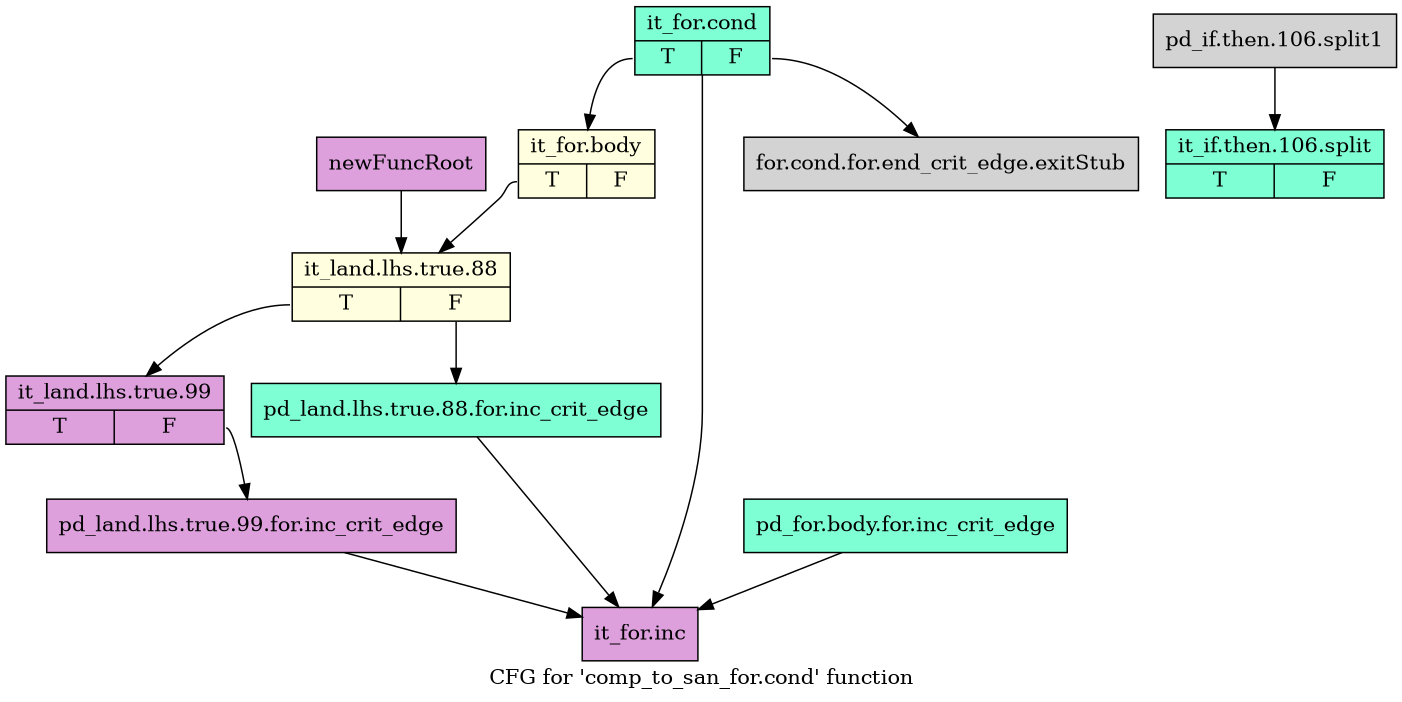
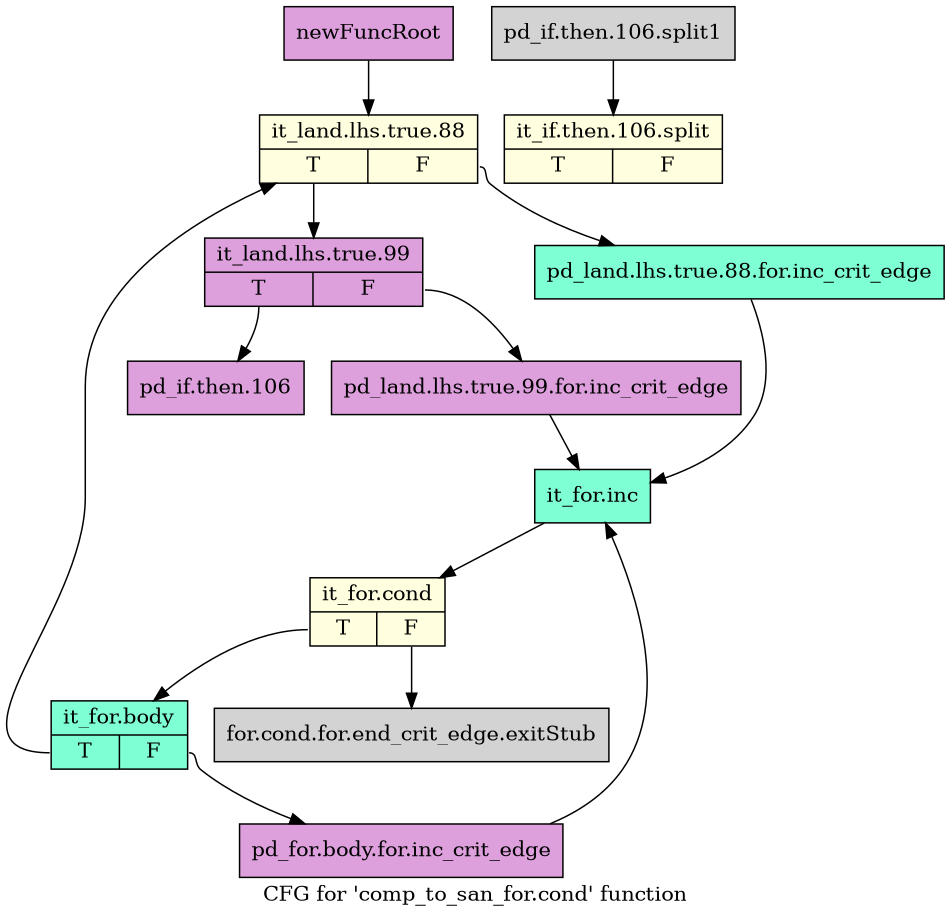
  digraph {
    fontname="DejaVu Serif"
    label="CFG for 'comp_to_san_for.cond' function"
    node [fillcolor=plum fontname="DejaVu Serif" shape=record style=filled]
    edge [fontname="DejaVu Serif"]
    n1 [label="{newFuncRoot}"]
    n2 [fillcolor=lightyellow label="{it_land.lhs.true.88|{<s0>T|<s1>F}}"]
-   n3 [fillcolor=aquamarine label="{it_for.cond|{<s0>T|<s1>F}}"]
+   n3 [fillcolor=lightyellow label="{it_for.cond|{<s0>T|<s1>F}}"]
    n4 [fillcolor=lightgrey label="{for.cond.for.end_crit_edge.exitStub}"]
-   n5 [fillcolor=lightyellow label="{it_for.body|{<s0>T|<s1>F}}"]
-   n6 [fillcolor=aquamarine label="{pd_for.body.for.inc_crit_edge}"]
+   n5 [fillcolor=aquamarine label="{it_for.body|{<s0>T|<s1>F}}"]
+   n6 [label="{pd_for.body.for.inc_crit_edge}"]
    n7 [label="{it_land.lhs.true.99|{<s0>T|<s1>F}}"]
    n8 [fillcolor=aquamarine label="{pd_land.lhs.true.88.for.inc_crit_edge}"]
-   n9 [label="{it_for.inc}"]
+   n9 [fillcolor=aquamarine label="{it_for.inc}"]
+   n10 [label="{pd_if.then.106}"]
    n11 [label="{pd_land.lhs.true.99.for.inc_crit_edge}"]
    n12 [fillcolor=lightgrey label="{pd_if.then.106.split1}"]
-   n13 [fillcolor=aquamarine label="{it_if.then.106.split|{<s0>T|<s1>F}}"]
+   n13 [fillcolor=lightyellow label="{it_if.then.106.split|{<s0>T|<s1>F}}"]
    n1 -> n2
    n2 -> n7 [tailport=s0]
    n2 -> n8 [tailport=s1]
    n3 -> n4 [tailport=s1]
    n3 -> n5 [tailport=s0]
    n5 -> n2 [tailport=s0]
+   n5 -> n6 [tailport=s1]
    n6 -> n9
+   n7 -> n10 [tailport=s0]
    n7 -> n11 [tailport=s1]
    n8 -> n9
-   n3 -> n9
+   n9 -> n3
    n11 -> n9
    n12 -> n13
  }
